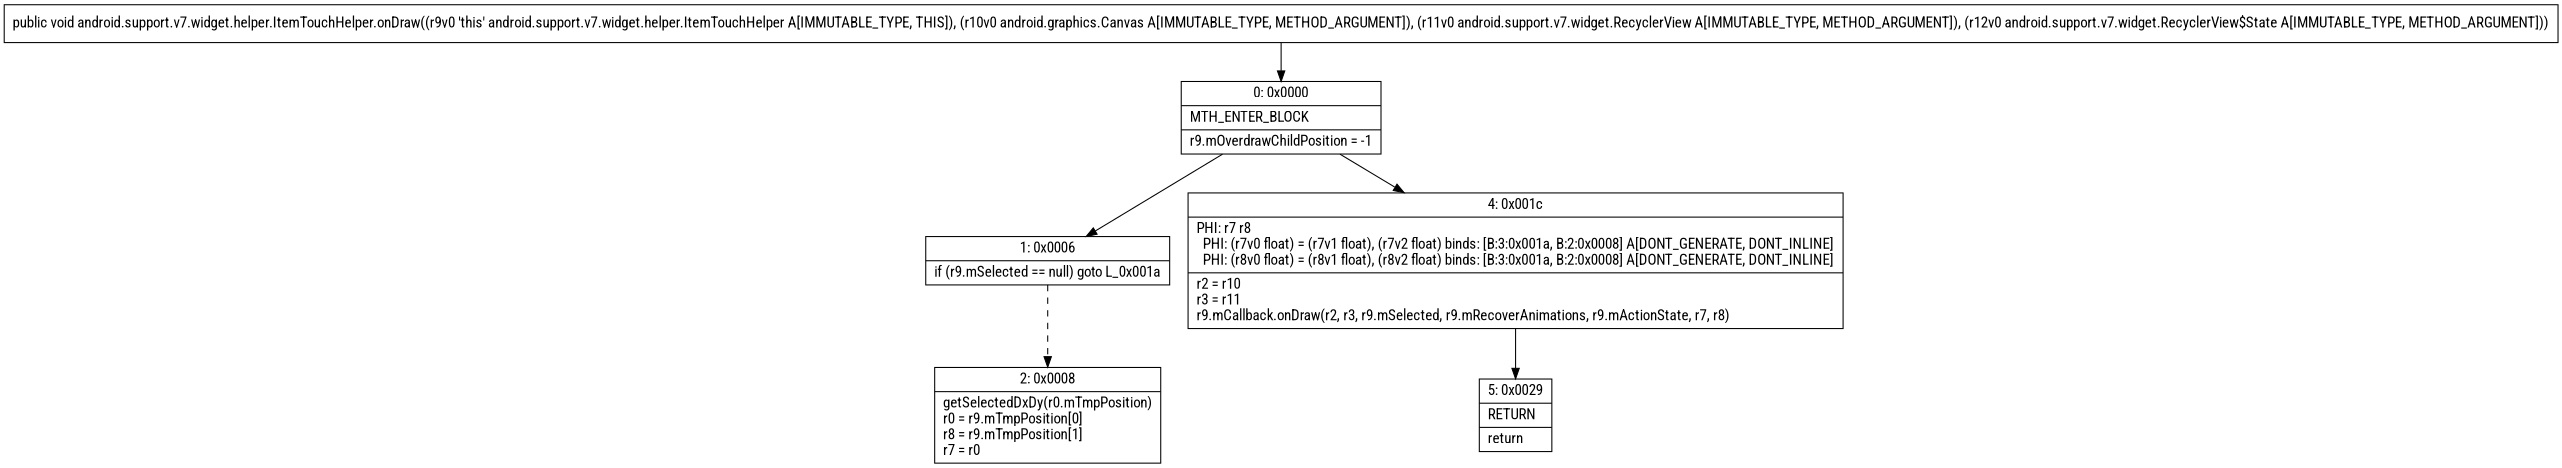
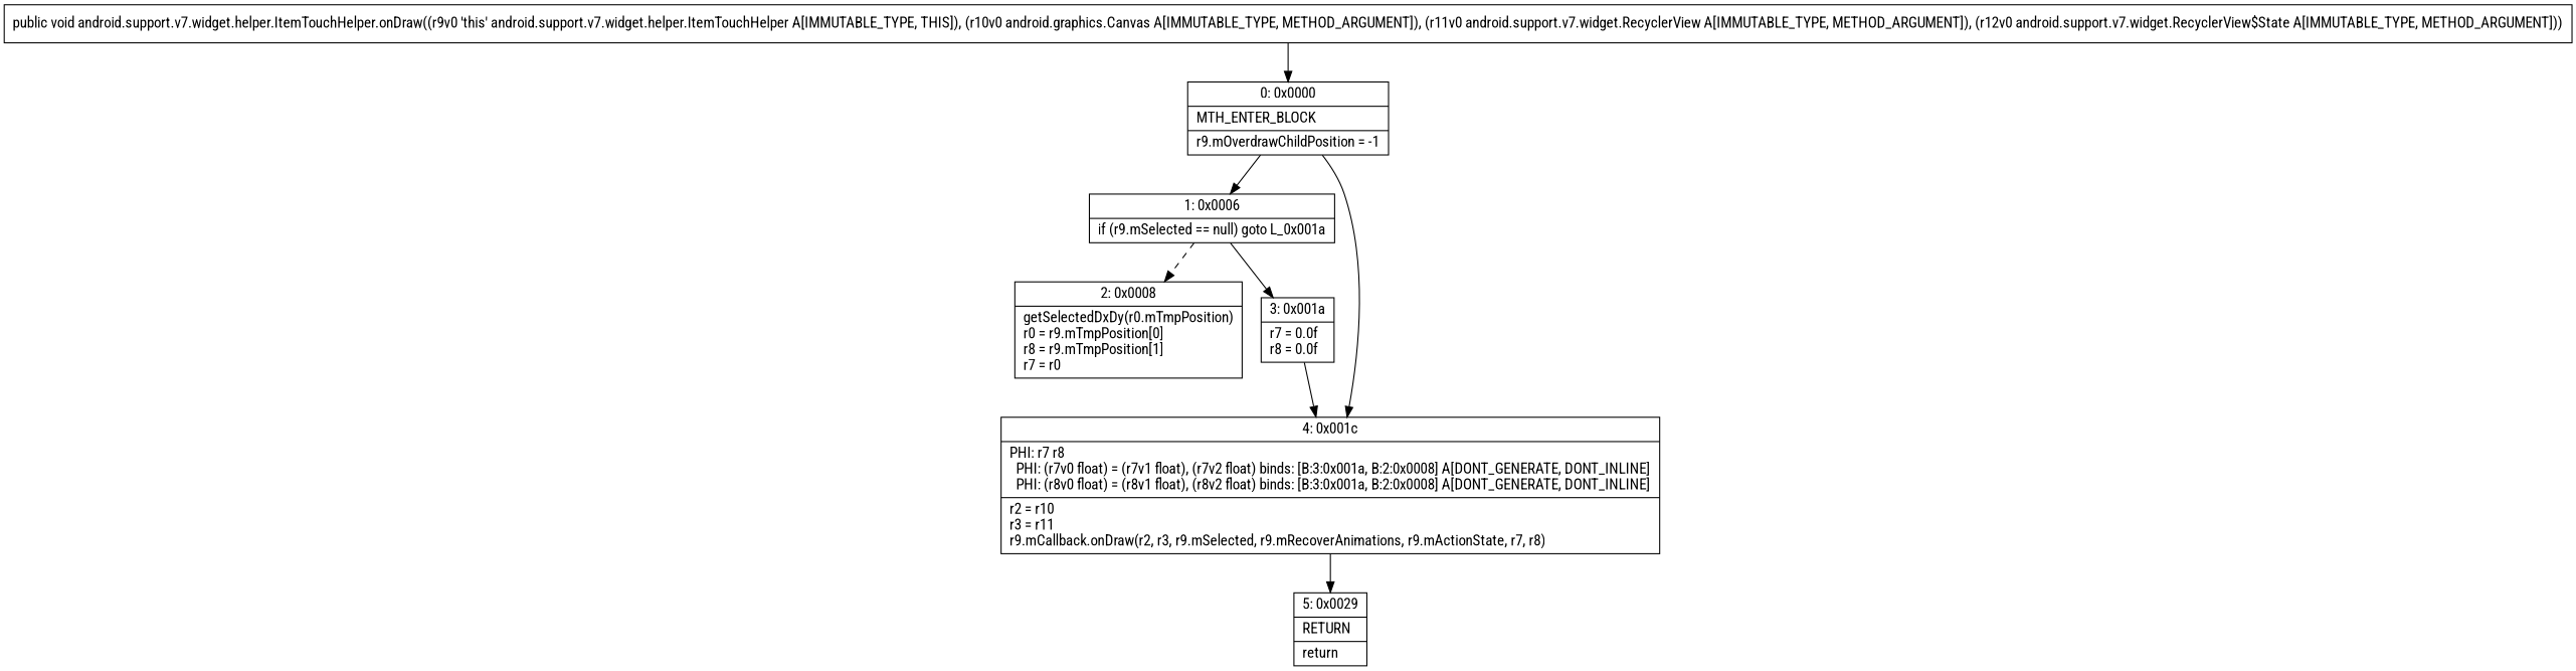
  digraph {
    fontname="Roboto Condensed"
    node [fontname="Roboto Condensed" shape=record]
    edge [fontname="Roboto Condensed"]
    n1 [label="{0\:\ 0x0000|MTH_ENTER_BLOCK\l|r9.mOverdrawChildPosition = \-1\l}"]
    n2 [label="{1\:\ 0x0006|if (r9.mSelected == null) goto L_0x001a\l}"]
    n3 [label="{4\:\ 0x001c|PHI: r7 r8 \l  PHI: (r7v0 float) = (r7v1 float), (r7v2 float) binds: [B:3:0x001a, B:2:0x0008] A[DONT_GENERATE, DONT_INLINE]\l  PHI: (r8v0 float) = (r8v1 float), (r8v2 float) binds: [B:3:0x001a, B:2:0x0008] A[DONT_GENERATE, DONT_INLINE]\l|r2 = r10\lr3 = r11\lr9.mCallback.onDraw(r2, r3, r9.mSelected, r9.mRecoverAnimations, r9.mActionState, r7, r8)\l}"]
    n4 [label="{2\:\ 0x0008|getSelectedDxDy(r0.mTmpPosition)\lr0 = r9.mTmpPosition[0]\lr8 = r9.mTmpPosition[1]\lr7 = r0\l}"]
+   n5 [label="{3\:\ 0x001a|r7 = 0.0f\lr8 = 0.0f\l}"]
    n6 [label="{5\:\ 0x0029|RETURN\l|return\l}"]
    n7 [label="{public void android.support.v7.widget.helper.ItemTouchHelper.onDraw((r9v0 'this' android.support.v7.widget.helper.ItemTouchHelper A[IMMUTABLE_TYPE, THIS]), (r10v0 android.graphics.Canvas A[IMMUTABLE_TYPE, METHOD_ARGUMENT]), (r11v0 android.support.v7.widget.RecyclerView A[IMMUTABLE_TYPE, METHOD_ARGUMENT]), (r12v0 android.support.v7.widget.RecyclerView$State A[IMMUTABLE_TYPE, METHOD_ARGUMENT])) }"]
    n1 -> n2
    n1 -> n3
    n2 -> n4 [style=dashed]
+   n2 -> n5
    n3 -> n6
+   n5 -> n3
    n7 -> n1
  }
